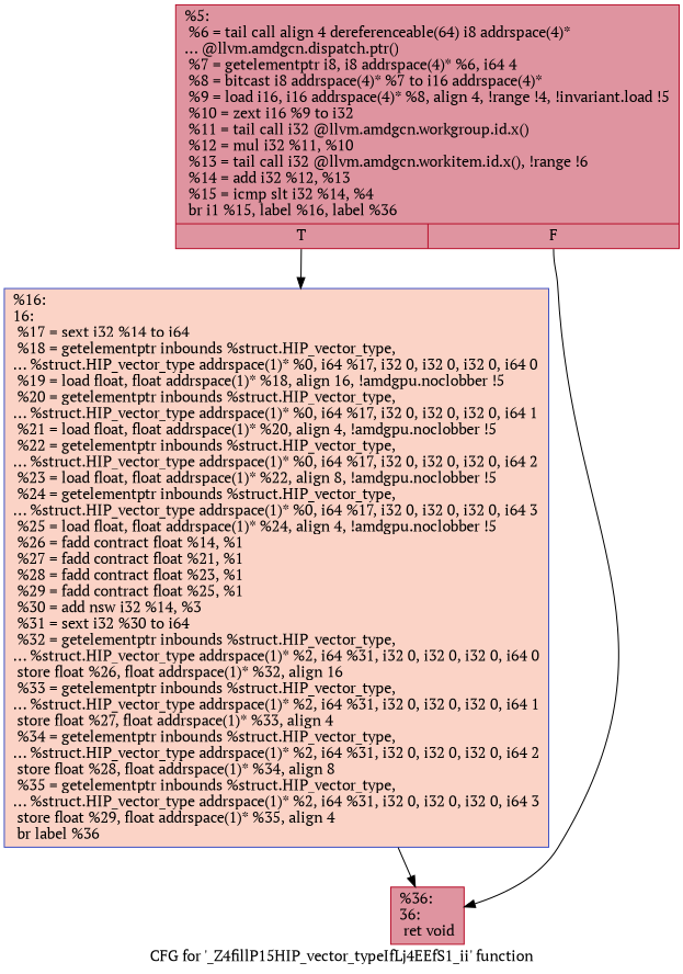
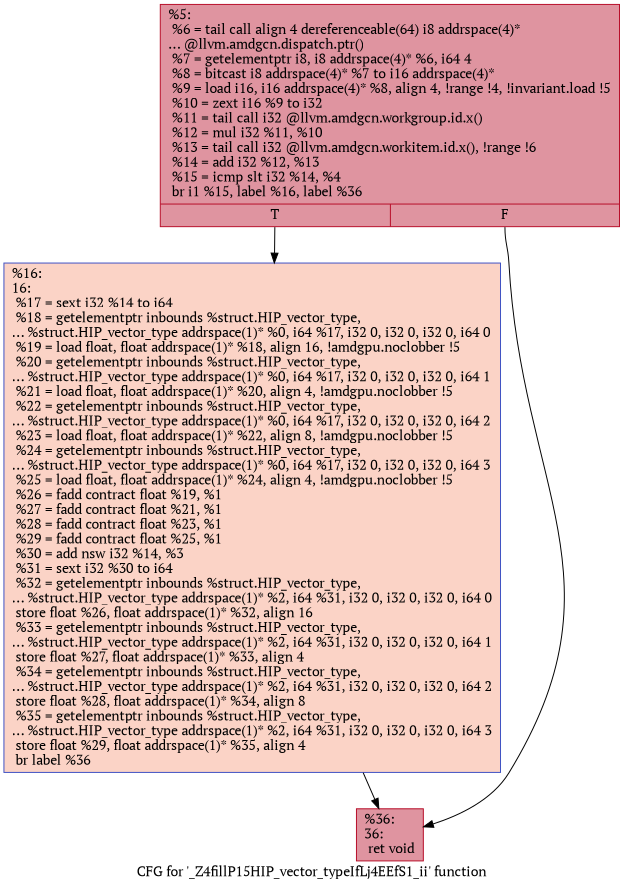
  digraph {
    label="CFG for '_Z4fillP15HIP_vector_typeIfLj4EEfS1_ii' function"
    fontname="PT Serif"
    node [color="#b70d28ff" fillcolor="#b70d2870" shape=record style=filled fontname="PT Serif"]
    edge [fontname="PT Serif"]
    n1 [label="{%5:\l  %6 = tail call align 4 dereferenceable(64) i8 addrspace(4)*\l... @llvm.amdgcn.dispatch.ptr()\l  %7 = getelementptr i8, i8 addrspace(4)* %6, i64 4\l  %8 = bitcast i8 addrspace(4)* %7 to i16 addrspace(4)*\l  %9 = load i16, i16 addrspace(4)* %8, align 4, !range !4, !invariant.load !5\l  %10 = zext i16 %9 to i32\l  %11 = tail call i32 @llvm.amdgcn.workgroup.id.x()\l  %12 = mul i32 %11, %10\l  %13 = tail call i32 @llvm.amdgcn.workitem.id.x(), !range !6\l  %14 = add i32 %12, %13\l  %15 = icmp slt i32 %14, %4\l  br i1 %15, label %16, label %36\l|{<s0>T|<s1>F}}"]
-   n2 [color="#3d50c3ff" fillcolor="#f59c7d70" label="{%16:\l16:                                               \l  %17 = sext i32 %14 to i64\l  %18 = getelementptr inbounds %struct.HIP_vector_type,\l... %struct.HIP_vector_type addrspace(1)* %0, i64 %17, i32 0, i32 0, i32 0, i64 0\l  %19 = load float, float addrspace(1)* %18, align 16, !amdgpu.noclobber !5\l  %20 = getelementptr inbounds %struct.HIP_vector_type,\l... %struct.HIP_vector_type addrspace(1)* %0, i64 %17, i32 0, i32 0, i32 0, i64 1\l  %21 = load float, float addrspace(1)* %20, align 4, !amdgpu.noclobber !5\l  %22 = getelementptr inbounds %struct.HIP_vector_type,\l... %struct.HIP_vector_type addrspace(1)* %0, i64 %17, i32 0, i32 0, i32 0, i64 2\l  %23 = load float, float addrspace(1)* %22, align 8, !amdgpu.noclobber !5\l  %24 = getelementptr inbounds %struct.HIP_vector_type,\l... %struct.HIP_vector_type addrspace(1)* %0, i64 %17, i32 0, i32 0, i32 0, i64 3\l  %25 = load float, float addrspace(1)* %24, align 4, !amdgpu.noclobber !5\l  %26 = fadd contract float %14, %1\l  %27 = fadd contract float %21, %1\l  %28 = fadd contract float %23, %1\l  %29 = fadd contract float %25, %1\l  %30 = add nsw i32 %14, %3\l  %31 = sext i32 %30 to i64\l  %32 = getelementptr inbounds %struct.HIP_vector_type,\l... %struct.HIP_vector_type addrspace(1)* %2, i64 %31, i32 0, i32 0, i32 0, i64 0\l  store float %26, float addrspace(1)* %32, align 16\l  %33 = getelementptr inbounds %struct.HIP_vector_type,\l... %struct.HIP_vector_type addrspace(1)* %2, i64 %31, i32 0, i32 0, i32 0, i64 1\l  store float %27, float addrspace(1)* %33, align 4\l  %34 = getelementptr inbounds %struct.HIP_vector_type,\l... %struct.HIP_vector_type addrspace(1)* %2, i64 %31, i32 0, i32 0, i32 0, i64 2\l  store float %28, float addrspace(1)* %34, align 8\l  %35 = getelementptr inbounds %struct.HIP_vector_type,\l... %struct.HIP_vector_type addrspace(1)* %2, i64 %31, i32 0, i32 0, i32 0, i64 3\l  store float %29, float addrspace(1)* %35, align 4\l  br label %36\l}"]
+   n2 [color="#3d50c3ff" fillcolor="#f59c7d70" label="{%16:\l16:                                               \l  %17 = sext i32 %14 to i64\l  %18 = getelementptr inbounds %struct.HIP_vector_type,\l... %struct.HIP_vector_type addrspace(1)* %0, i64 %17, i32 0, i32 0, i32 0, i64 0\l  %19 = load float, float addrspace(1)* %18, align 16, !amdgpu.noclobber !5\l  %20 = getelementptr inbounds %struct.HIP_vector_type,\l... %struct.HIP_vector_type addrspace(1)* %0, i64 %17, i32 0, i32 0, i32 0, i64 1\l  %21 = load float, float addrspace(1)* %20, align 4, !amdgpu.noclobber !5\l  %22 = getelementptr inbounds %struct.HIP_vector_type,\l... %struct.HIP_vector_type addrspace(1)* %0, i64 %17, i32 0, i32 0, i32 0, i64 2\l  %23 = load float, float addrspace(1)* %22, align 8, !amdgpu.noclobber !5\l  %24 = getelementptr inbounds %struct.HIP_vector_type,\l... %struct.HIP_vector_type addrspace(1)* %0, i64 %17, i32 0, i32 0, i32 0, i64 3\l  %25 = load float, float addrspace(1)* %24, align 4, !amdgpu.noclobber !5\l  %26 = fadd contract float %19, %1\l  %27 = fadd contract float %21, %1\l  %28 = fadd contract float %23, %1\l  %29 = fadd contract float %25, %1\l  %30 = add nsw i32 %14, %3\l  %31 = sext i32 %30 to i64\l  %32 = getelementptr inbounds %struct.HIP_vector_type,\l... %struct.HIP_vector_type addrspace(1)* %2, i64 %31, i32 0, i32 0, i32 0, i64 0\l  store float %26, float addrspace(1)* %32, align 16\l  %33 = getelementptr inbounds %struct.HIP_vector_type,\l... %struct.HIP_vector_type addrspace(1)* %2, i64 %31, i32 0, i32 0, i32 0, i64 1\l  store float %27, float addrspace(1)* %33, align 4\l  %34 = getelementptr inbounds %struct.HIP_vector_type,\l... %struct.HIP_vector_type addrspace(1)* %2, i64 %31, i32 0, i32 0, i32 0, i64 2\l  store float %28, float addrspace(1)* %34, align 8\l  %35 = getelementptr inbounds %struct.HIP_vector_type,\l... %struct.HIP_vector_type addrspace(1)* %2, i64 %31, i32 0, i32 0, i32 0, i64 3\l  store float %29, float addrspace(1)* %35, align 4\l  br label %36\l}"]
    n3 [label="{%36:\l36:                                               \l  ret void\l}"]
    n1 -> n2 [tailport=s0]
    n1 -> n3 [tailport=s1]
    n2 -> n3
  }
